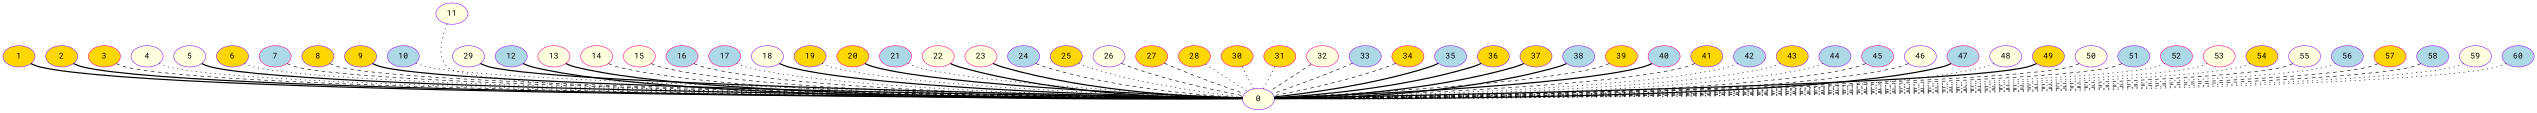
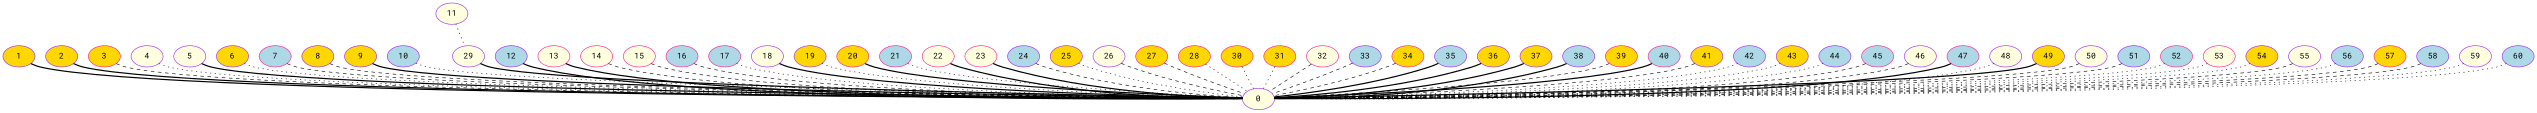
  graph {
    fontname="Roboto Mono"
    node [color=purple fillcolor=gold fontname="Roboto Mono" style=filled]
    edge [fontname="Roboto Mono" style=dashed]
    0 [fillcolor=lightyellow]
    1
    2
    3 [color=deeppink]
    4 [fillcolor=lightyellow]
    5 [fillcolor=lightyellow]
    6
    7 [color=deeppink fillcolor=lightblue]
    8
    9
    10 [fillcolor=lightblue]
    11 [fillcolor=lightyellow]
    12 [fillcolor=lightblue]
    13 [color=deeppink fillcolor=lightyellow]
    14 [color=deeppink fillcolor=lightyellow]
    15 [color=deeppink fillcolor=lightyellow]
    16 [color=deeppink fillcolor=lightblue]
    17 [color=deeppink fillcolor=lightblue]
    18 [fillcolor=lightyellow]
    19
    20 [color=deeppink]
    21 [color=deeppink fillcolor=lightblue]
    22 [color=deeppink fillcolor=lightyellow]
    23 [color=deeppink fillcolor=lightyellow]
    24 [fillcolor=lightblue]
    25
    26 [fillcolor=lightyellow]
    27 [color=deeppink]
    28 [color=deeppink]
    29 [fillcolor=lightyellow]
    30 [color=deeppink]
    31 [color=deeppink]
    32 [color=deeppink fillcolor=lightyellow]
    33 [fillcolor=lightblue]
    34 [color=deeppink]
    35 [fillcolor=lightblue]
    36
    37
    38 [fillcolor=lightblue]
    39 [color=deeppink]
    40 [color=deeppink fillcolor=lightblue]
    41
    42 [fillcolor=lightblue]
    43
    44 [fillcolor=lightblue]
    45 [color=deeppink fillcolor=lightblue]
    46 [fillcolor=lightyellow]
    47 [color=deeppink fillcolor=lightblue]
    48 [fillcolor=lightyellow]
    49
    50 [fillcolor=lightyellow]
    51 [fillcolor=lightblue]
    52 [color=deeppink fillcolor=lightblue]
    53 [color=deeppink fillcolor=lightyellow]
    54
    55 [fillcolor=lightyellow]
    56 [fillcolor=lightblue]
    57 [color=deeppink]
    58 [fillcolor=lightblue]
    59 [fillcolor=lightyellow]
    60 [fillcolor=lightblue]
    1 -- 0 [style=bold]
    2 -- 0 [style=bold]
    3 -- 0
    4 -- 0 [style=dotted]
    5 -- 0 [style=bold]
    6 -- 0 [style=dotted]
    7 -- 0
    8 -- 0
    9 -- 0 [style=bold]
    10 -- 0 [style=dotted]
-   11 -- 0 [style=dotted]
+   11 -- 29 [style=dotted]
    12 -- 0 [style=bold]
    13 -- 0 [style=bold]
    14 -- 0
    15 -- 0
    16 -- 0
    17 -- 0 [style=dotted]
    18 -- 0 [style=bold]
    19 -- 0 [style=dotted]
    20 -- 0 [style=bold]
    21 -- 0 [style=dotted]
    22 -- 0 [style=bold]
    23 -- 0 [style=bold]
    24 -- 0
    25 -- 0 [style=dotted]
    26 -- 0
    27 -- 0
    28 -- 0 [style=dotted]
    29 -- 0 [style=bold]
    30 -- 0 [style=dotted]
    31 -- 0 [style=dotted]
    32 -- 0
    33 -- 0
    34 -- 0
    35 -- 0 [style=bold]
    36 -- 0 [style=bold]
    37 -- 0 [style=bold]
    38 -- 0 [style=bold]
    39 -- 0
    40 -- 0 [style=bold]
    41 -- 0
    42 -- 0 [style=dotted]
    43 -- 0 [style=dotted]
    44 -- 0 [style=dotted]
    45 -- 0
    46 -- 0
    47 -- 0 [style=bold]
    48 -- 0 [style=dotted]
    49 -- 0 [style=bold]
    50 -- 0
    51 -- 0
    52 -- 0 [style=dotted]
    53 -- 0 [style=dotted]
    54 -- 0 [style=dotted]
    55 -- 0
    56 -- 0 [style=dotted]
    57 -- 0
    58 -- 0
    59 -- 0 [style=dotted]
    60 -- 0 [style=dotted]
  }
